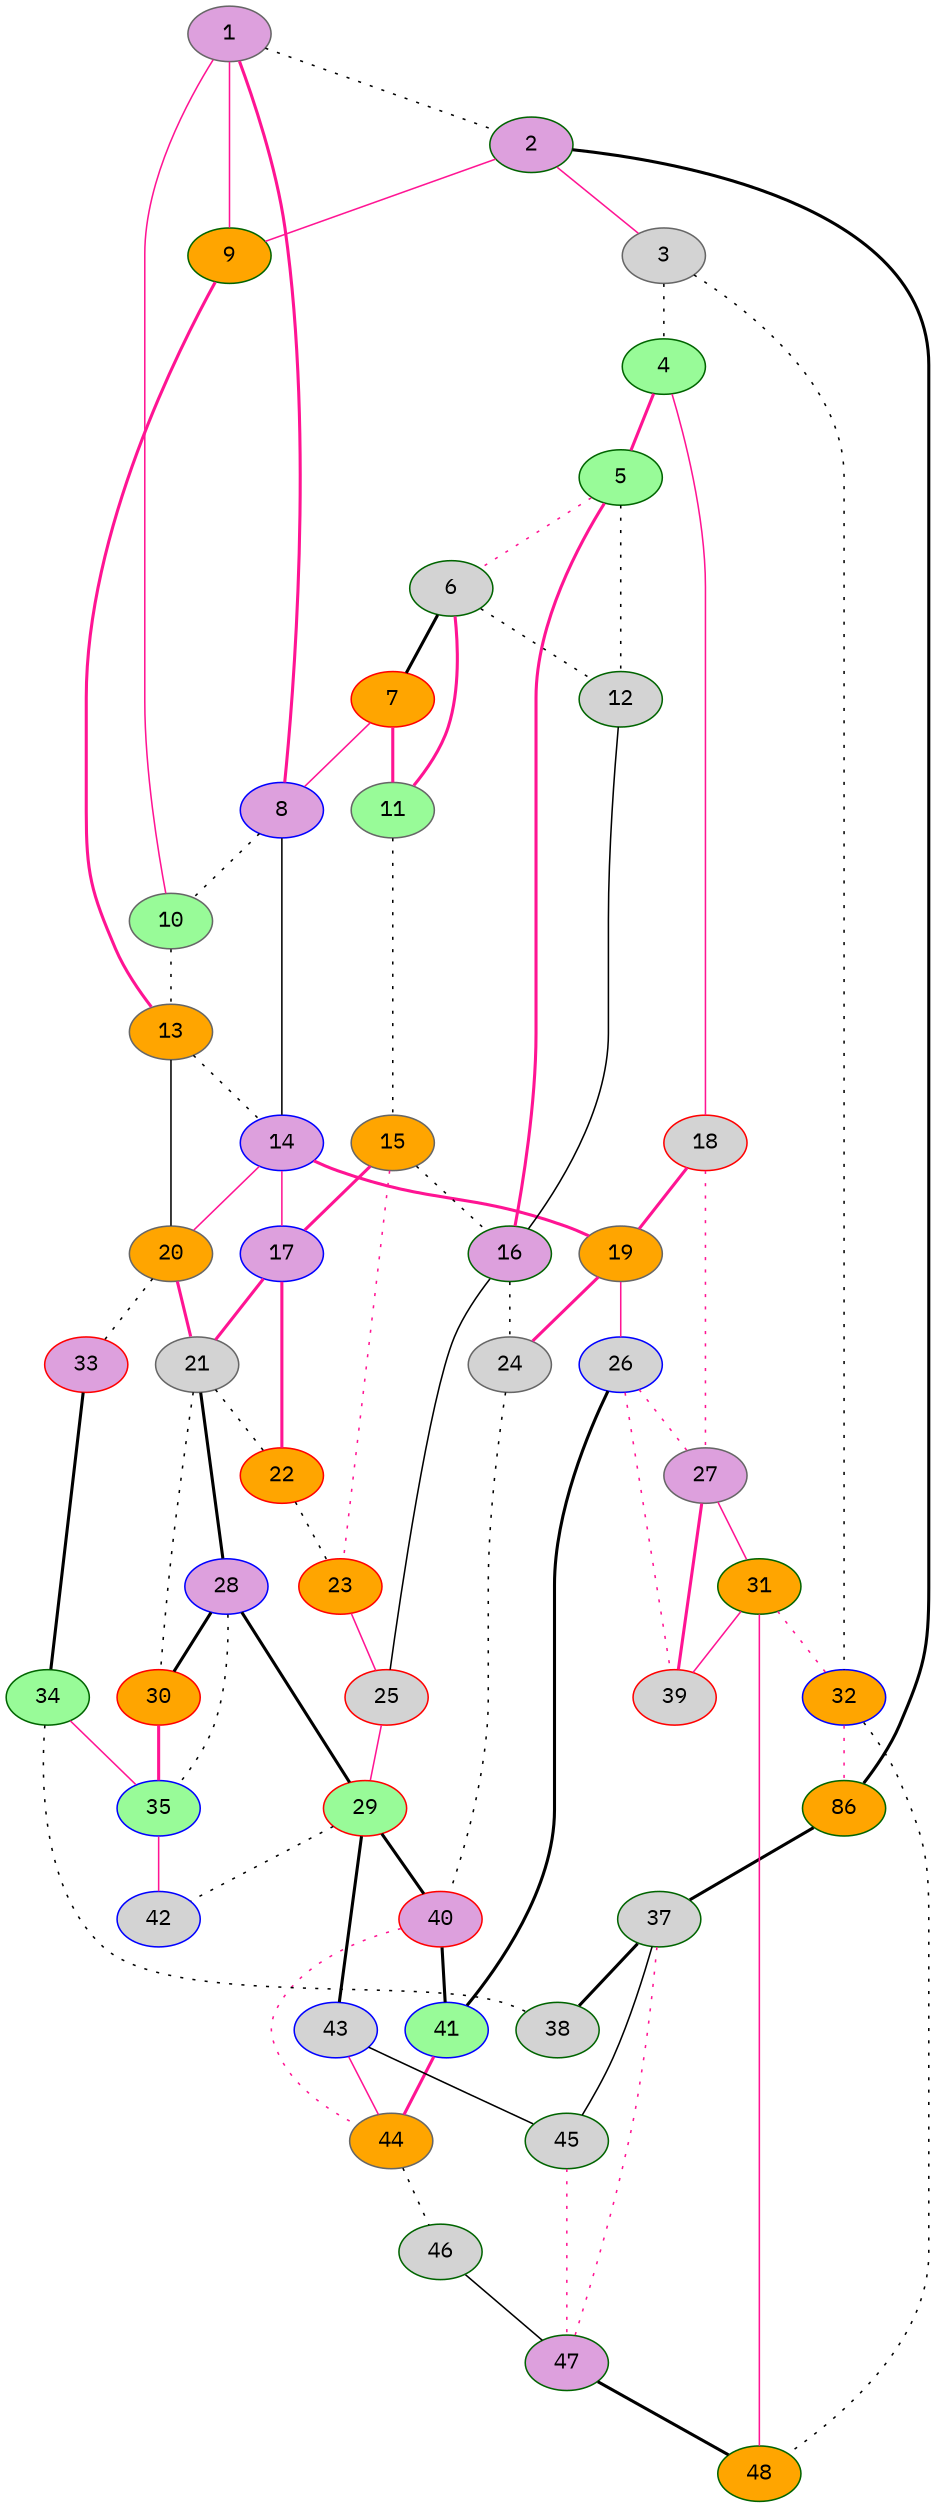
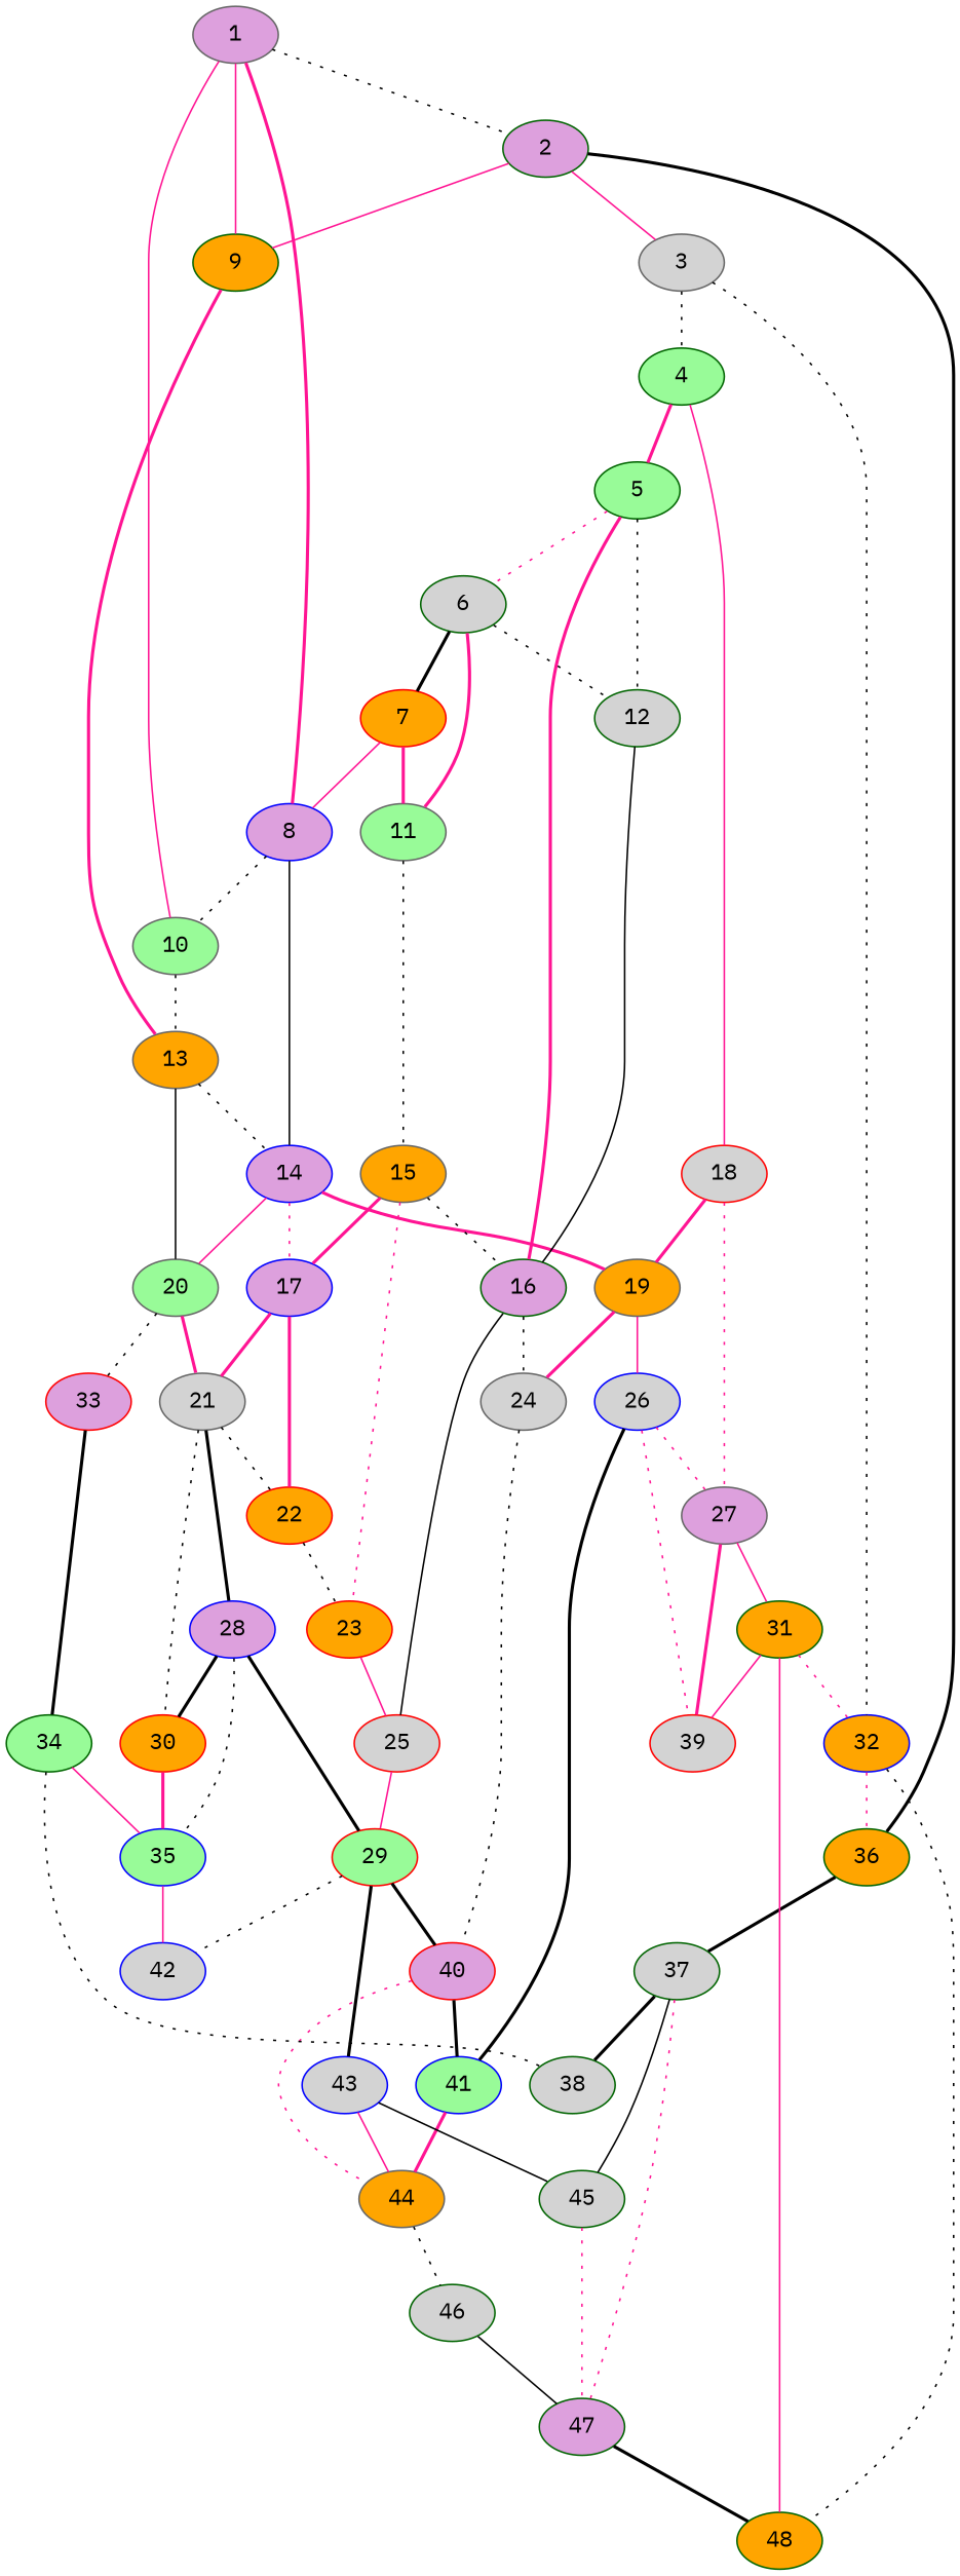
  graph {
    fontname="IBM Plex Mono"
    node [color=darkgreen fillcolor=lightgrey fontname="IBM Plex Mono" style=filled]
    edge [color=deeppink fontname="IBM Plex Mono" style=dotted weight=1.0]
    1 [color=gray40 fillcolor=plum]
    2 [fillcolor=plum]
    8 [color=blue fillcolor=plum]
    9 [fillcolor=orange]
    10 [color=gray40 fillcolor=palegreen]
    3 [color=gray40]
-   36 [fillcolor=orange label=86]
+   36 [fillcolor=orange]
    14 [color=blue fillcolor=plum]
    13 [color=gray40 fillcolor=orange]
    4 [fillcolor=palegreen]
    32 [color=blue fillcolor=orange]
    37
    5 [fillcolor=palegreen]
    18 [color=red]
    48 [fillcolor=orange]
    6
    12
    16 [fillcolor=plum]
    19 [color=gray40 fillcolor=orange]
    27 [color=gray40 fillcolor=plum]
    7 [color=red fillcolor=orange]
    11 [color=gray40 fillcolor=palegreen]
    24 [color=gray40]
    25 [color=red]
    15 [color=gray40 fillcolor=orange]
-   20 [color=gray40 fillcolor=orange]
+   20 [color=gray40 fillcolor=palegreen]
    17 [color=blue fillcolor=plum]
    23 [color=red fillcolor=orange]
    21 [color=gray40]
    33 [color=red fillcolor=plum]
    22 [color=red fillcolor=orange]
    26 [color=blue]
    40 [color=red fillcolor=plum]
    29 [color=red fillcolor=palegreen]
    28 [color=blue fillcolor=plum]
    30 [color=red fillcolor=orange]
    39 [color=red]
    31 [fillcolor=orange]
    41 [color=blue fillcolor=palegreen]
    34 [fillcolor=palegreen]
    35 [color=blue fillcolor=palegreen]
    44 [color=gray40 fillcolor=orange]
    42 [color=blue]
    43 [color=blue]
    45
    38
    47 [fillcolor=plum]
    46
    1 -- 2 [color=black]
    1 -- 8 [style=bold]
    1 -- 9 [style=solid]
    1 -- 10 [style=solid weight=2.0]
    2 -- 9 [style=solid]
    2 -- 3 [style=solid]
    2 -- 36 [color=black style=bold]
    8 -- 10 [color=black]
    8 -- 14 [color=black style=solid]
    9 -- 13 [style=bold]
    10 -- 13 [color=black]
    3 -- 4 [color=black weight=2.0]
    3 -- 32 [color=black]
    36 -- 37 [color=black style=bold weight=2.0]
    14 -- 19 [style=bold]
    14 -- 20 [style=solid]
-   14 -- 17 [style=solid]
+   14 -- 17
    13 -- 14 [color=black]
    13 -- 20 [color=black style=solid]
    4 -- 5 [style=bold weight=2.0]
    4 -- 18 [style=solid weight=2.0]
    32 -- 36
    32 -- 48 [color=black]
    37 -- 45 [color=black style=solid]
    37 -- 38 [color=black style=bold weight=2.0]
    37 -- 47
    5 -- 6
    5 -- 12 [color=black]
    5 -- 16 [style=bold]
    18 -- 19 [style=bold]
    18 -- 27 [weight=2.0]
    6 -- 12 [color=black]
    6 -- 7 [color=black style=bold]
    6 -- 11 [style=bold]
    12 -- 16 [color=black style=solid]
    16 -- 24 [color=black]
    16 -- 25 [color=black style=solid]
    19 -- 24 [style=bold]
    19 -- 26 [style=solid]
    27 -- 39 [style=bold]
    27 -- 31 [style=solid]
    7 -- 8 [style=solid]
    7 -- 11 [style=bold weight=2.0]
    11 -- 15 [color=black]
    24 -- 40 [color=black]
    25 -- 29 [style=solid weight=2.0]
    15 -- 16 [color=black]
    15 -- 17 [style=bold]
    15 -- 23
    20 -- 21 [style=bold weight=2.0]
    20 -- 33 [color=black weight=2.0]
    17 -- 21 [style=bold]
    17 -- 22 [style=bold]
    23 -- 25 [style=solid weight=2.0]
    21 -- 22 [color=black]
    21 -- 28 [color=black style=bold]
    21 -- 30 [color=black]
    33 -- 34 [color=black style=bold]
    22 -- 23 [color=black weight=2.0]
    26 -- 27
    26 -- 39 [weight=2.0]
    26 -- 41 [color=black style=bold]
    40 -- 41 [color=black style=bold]
    40 -- 44
    29 -- 40 [color=black style=bold]
    29 -- 42 [color=black]
    29 -- 43 [color=black style=bold]
    28 -- 29 [color=black style=bold]
    28 -- 30 [color=black style=bold]
    28 -- 35 [color=black]
    30 -- 35 [style=bold]
    31 -- 32
    31 -- 48 [style=solid]
    31 -- 39 [style=solid weight=3.0]
    41 -- 44 [style=bold]
    34 -- 35 [style=solid weight=2.0]
    34 -- 38 [color=black weight=2.0]
    35 -- 42 [style=solid weight=2.0]
    44 -- 46 [color=black weight=2.0]
    43 -- 44 [style=solid weight=2.0]
    43 -- 45 [color=black style=solid]
    45 -- 47
    47 -- 48 [color=black style=bold]
    46 -- 47 [color=black style=solid weight=2.0]
  }
